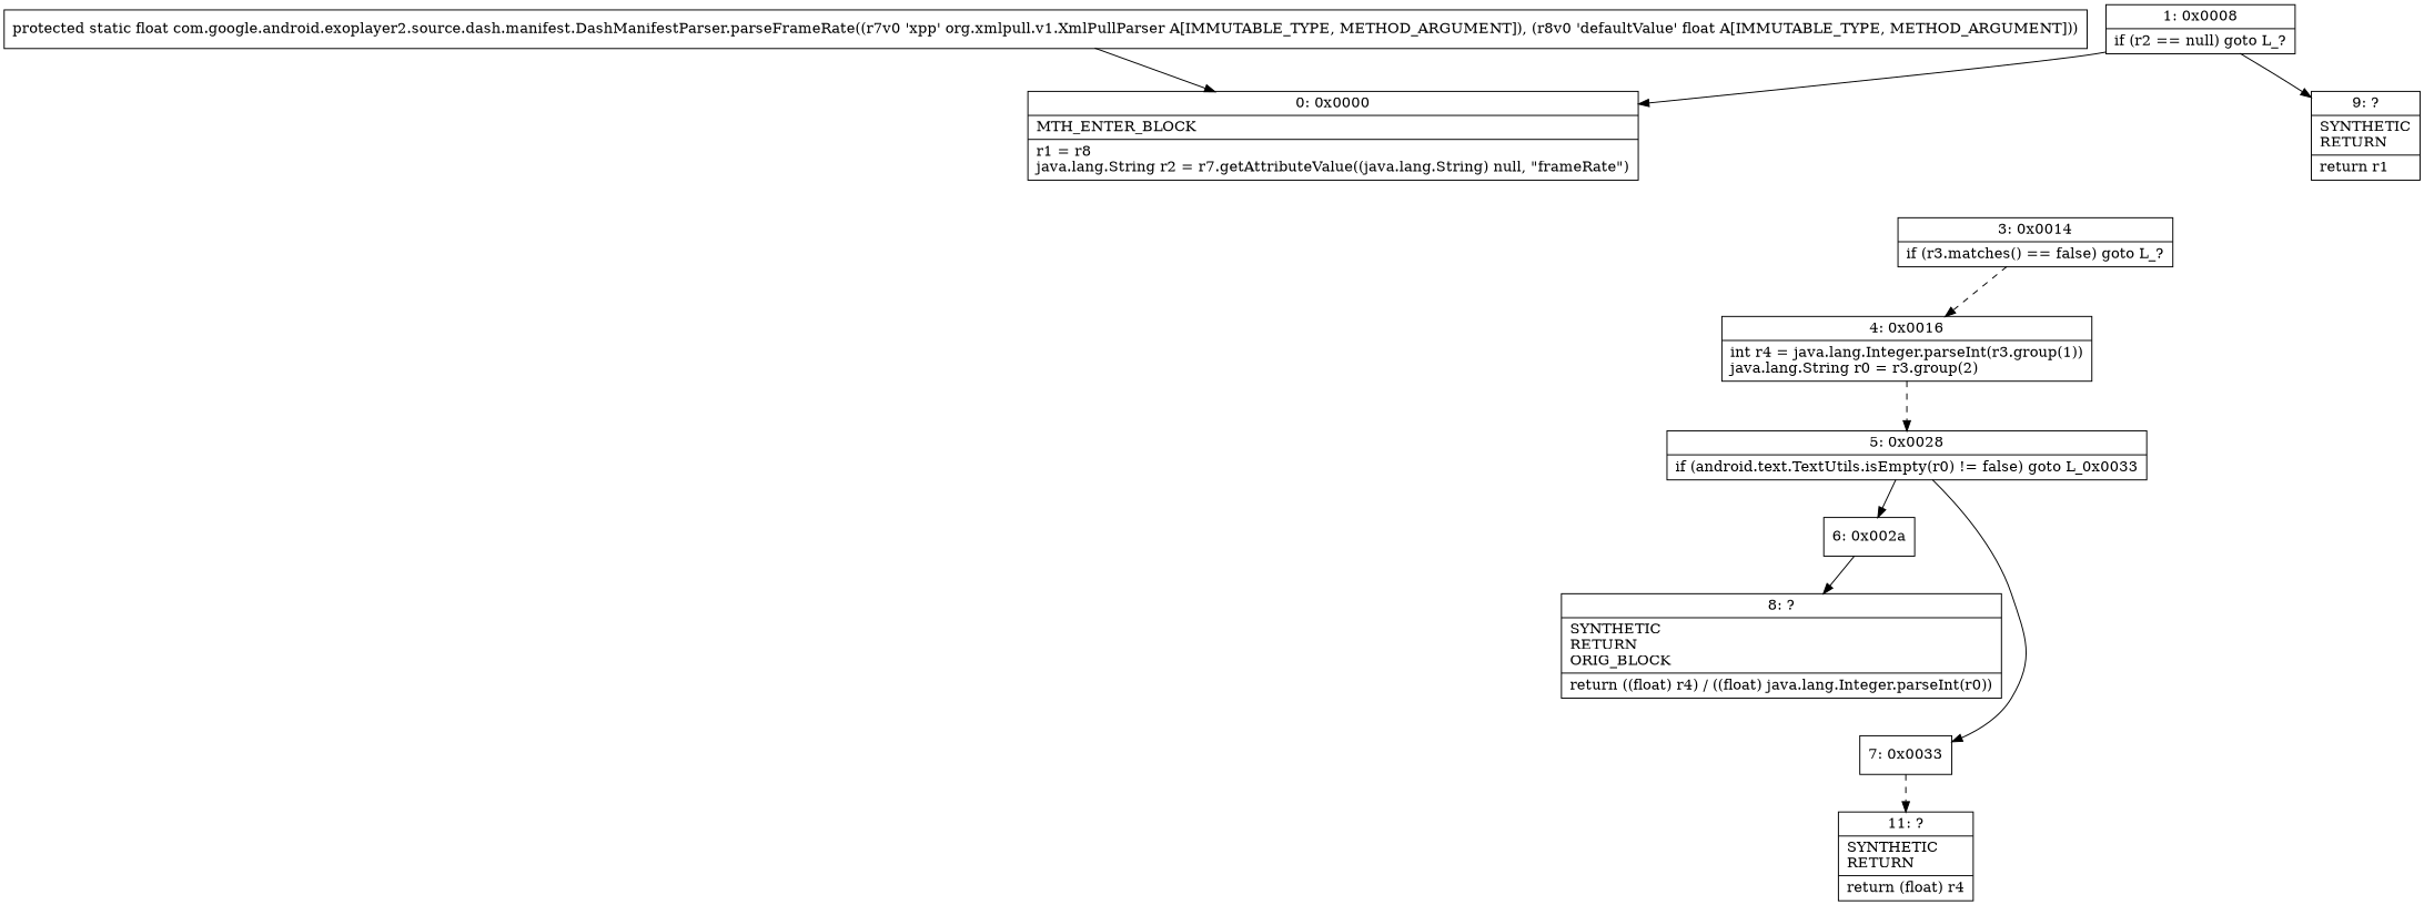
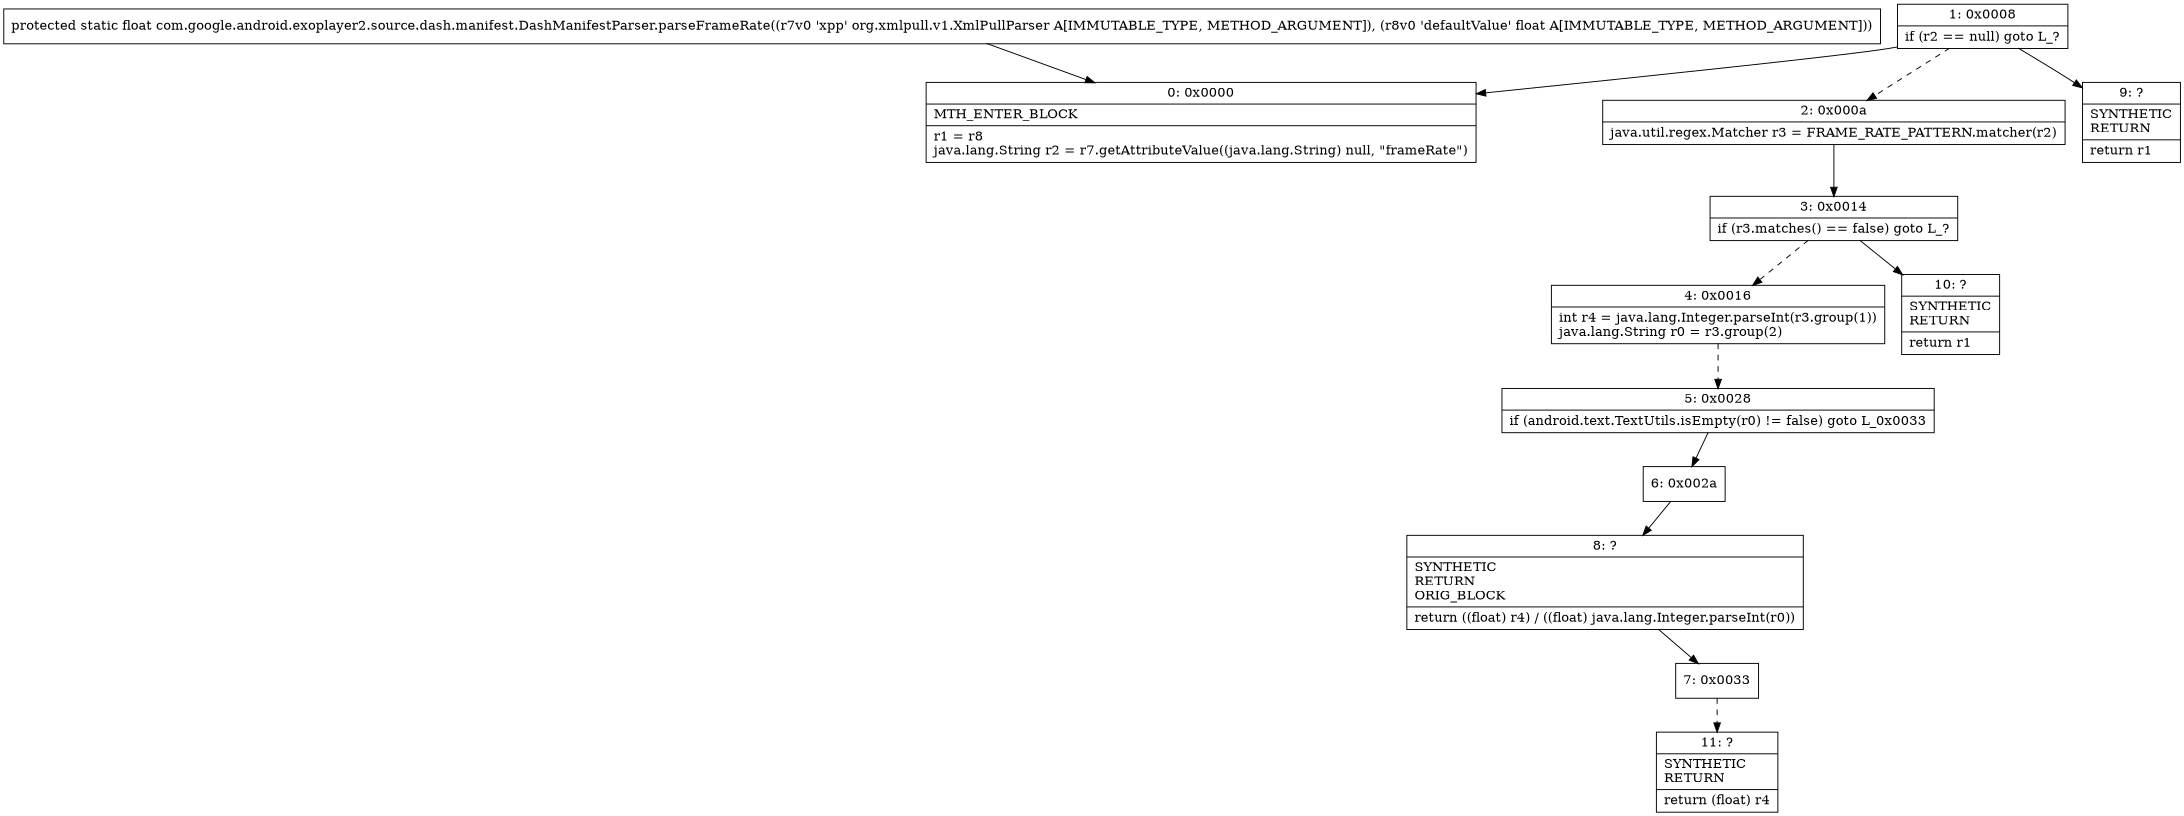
  digraph {
    node [shape=record]
    n1 [label="{0\:\ 0x0000|MTH_ENTER_BLOCK\l|r1 = r8\ljava.lang.String r2 = r7.getAttributeValue((java.lang.String) null, \"frameRate\")\l}"]
    n2 [label="{1\:\ 0x0008|if (r2 == null) goto L_?\l}"]
+   n3 [label="{2\:\ 0x000a|java.util.regex.Matcher r3 = FRAME_RATE_PATTERN.matcher(r2)\l}"]
    n4 [label="{9\:\ ?|SYNTHETIC\lRETURN\l|return r1\l}"]
    n5 [label="{3\:\ 0x0014|if (r3.matches() == false) goto L_?\l}"]
    n6 [label="{4\:\ 0x0016|int r4 = java.lang.Integer.parseInt(r3.group(1))\ljava.lang.String r0 = r3.group(2)\l}"]
+   n7 [label="{10\:\ ?|SYNTHETIC\lRETURN\l|return r1\l}"]
    n8 [label="{5\:\ 0x0028|if (android.text.TextUtils.isEmpty(r0) != false) goto L_0x0033\l}"]
    n9 [label="{6\:\ 0x002a}"]
    n10 [label="{7\:\ 0x0033}"]
    n11 [label="{8\:\ ?|SYNTHETIC\lRETURN\lORIG_BLOCK\l|return ((float) r4) \/ ((float) java.lang.Integer.parseInt(r0))\l}"]
    n12 [label="{11\:\ ?|SYNTHETIC\lRETURN\l|return (float) r4\l}"]
    n13 [label="{protected static float com.google.android.exoplayer2.source.dash.manifest.DashManifestParser.parseFrameRate((r7v0 'xpp' org.xmlpull.v1.XmlPullParser A[IMMUTABLE_TYPE, METHOD_ARGUMENT]), (r8v0 'defaultValue' float A[IMMUTABLE_TYPE, METHOD_ARGUMENT])) }"]
    n2 -> n1
+   n2 -> n3 [style=dashed]
    n2 -> n4
+   n3 -> n5
    n5 -> n6 [style=dashed]
+   n5 -> n7
    n6 -> n8 [style=dashed]
    n8 -> n9 [style=solid]
-   n8 -> n10
+   n11 -> n10
    n9 -> n11
    n10 -> n12 [style=dashed]
    n13 -> n1
  }
